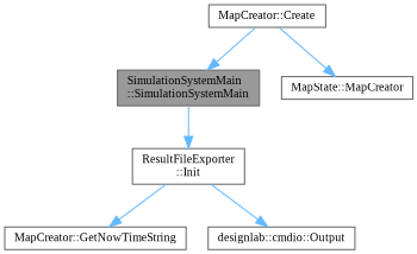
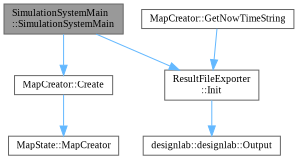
  digraph {
    fontname="Liberation Serif"
    rankdir=TB
    node [color=grey40 fillcolor=white fontname="Liberation Serif" fontsize=10 shape=box style=filled]
    edge [color=steelblue1 fontname="Liberation Serif" fontsize=10 labelfontname=Helvetica labelfontsize=10 style=solid]
    n1 [color=gray40 fillcolor=grey60 fontcolor=black height=0.2 label="SimulationSystemMain\l::SimulationSystemMain" width=0.4]
    n2 [height=0.2 label="MapCreator::Create" width=0.4]
    n3 [height=0.2 label="ResultFileExporter\l::Init" width=0.4]
    n4 [height=0.2 label="MapState::MapCreator" width=0.4]
    n5 [height=0.2 label="MapCreator::GetNowTimeString" width=0.4]
-   n6 [height=0.2 label="designlab::cmdio::Output" width=0.4]
-   n2 -> n1
+   n6 [height=0.2 label="designlab::designlab::Output" width=0.4]
+   n1 -> n2
    n1 -> n3
    n2 -> n4
-   n3 -> n5
+   n5 -> n3
    n3 -> n6
  }
